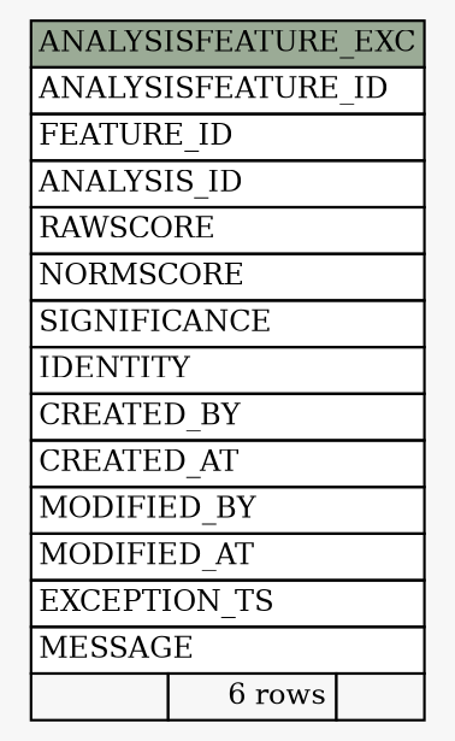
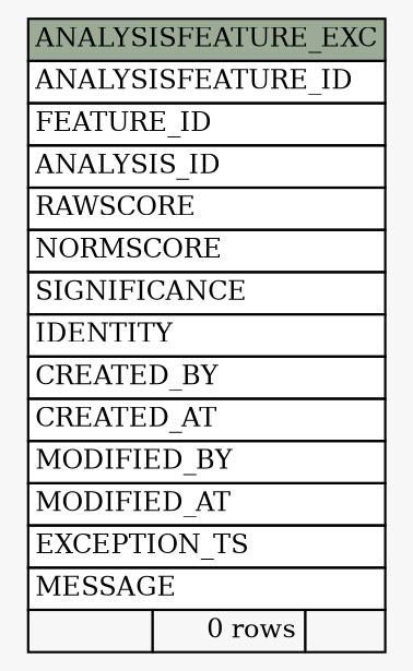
  digraph {
    bgcolor="#f7f7f7"
    fontname="DejaVu Serif"
    fontsize=11
    nodesep=0.18
    rankdir=RL
    ranksep=0.46
-   n1 [fontname="DejaVu Serif" fontsize=11 label=<     <TABLE BORDER="0" CELLBORDER="1" CELLSPACING="0" BGCOLOR="#ffffff">       <TR><TD COLSPAN="3" BGCOLOR="#9bab96" ALIGN="CENTER">ANALYSISFEATURE_EXC</TD></TR>       <TR><TD PORT="ANALYSISFEATURE_ID" COLSPAN="3" ALIGN="LEFT">ANALYSISFEATURE_ID</TD></TR>       <TR><TD PORT="FEATURE_ID" COLSPAN="3" ALIGN="LEFT">FEATURE_ID</TD></TR>       <TR><TD PORT="ANALYSIS_ID" COLSPAN="3" ALIGN="LEFT">ANALYSIS_ID</TD></TR>       <TR><TD PORT="RAWSCORE" COLSPAN="3" ALIGN="LEFT">RAWSCORE</TD></TR>       <TR><TD PORT="NORMSCORE" COLSPAN="3" ALIGN="LEFT">NORMSCORE</TD></TR>       <TR><TD PORT="SIGNIFICANCE" COLSPAN="3" ALIGN="LEFT">SIGNIFICANCE</TD></TR>       <TR><TD PORT="IDENTITY" COLSPAN="3" ALIGN="LEFT">IDENTITY</TD></TR>       <TR><TD PORT="CREATED_BY" COLSPAN="3" ALIGN="LEFT">CREATED_BY</TD></TR>       <TR><TD PORT="CREATED_AT" COLSPAN="3" ALIGN="LEFT">CREATED_AT</TD></TR>       <TR><TD PORT="MODIFIED_BY" COLSPAN="3" ALIGN="LEFT">MODIFIED_BY</TD></TR>       <TR><TD PORT="MODIFIED_AT" COLSPAN="3" ALIGN="LEFT">MODIFIED_AT</TD></TR>       <TR><TD PORT="EXCEPTION_TS" COLSPAN="3" ALIGN="LEFT">EXCEPTION_TS</TD></TR>       <TR><TD PORT="MESSAGE" COLSPAN="3" ALIGN="LEFT">MESSAGE</TD></TR>       <TR><TD ALIGN="LEFT" BGCOLOR="#f7f7f7">  </TD><TD ALIGN="RIGHT" BGCOLOR="#f7f7f7">6 rows</TD><TD ALIGN="RIGHT" BGCOLOR="#f7f7f7">  </TD></TR>     </TABLE>> shape=plaintext]
+   n1 [fontname="DejaVu Serif" fontsize=11 label=<     <TABLE BORDER="0" CELLBORDER="1" CELLSPACING="0" BGCOLOR="#ffffff">       <TR><TD COLSPAN="3" BGCOLOR="#9bab96" ALIGN="CENTER">ANALYSISFEATURE_EXC</TD></TR>       <TR><TD PORT="ANALYSISFEATURE_ID" COLSPAN="3" ALIGN="LEFT">ANALYSISFEATURE_ID</TD></TR>       <TR><TD PORT="FEATURE_ID" COLSPAN="3" ALIGN="LEFT">FEATURE_ID</TD></TR>       <TR><TD PORT="ANALYSIS_ID" COLSPAN="3" ALIGN="LEFT">ANALYSIS_ID</TD></TR>       <TR><TD PORT="RAWSCORE" COLSPAN="3" ALIGN="LEFT">RAWSCORE</TD></TR>       <TR><TD PORT="NORMSCORE" COLSPAN="3" ALIGN="LEFT">NORMSCORE</TD></TR>       <TR><TD PORT="SIGNIFICANCE" COLSPAN="3" ALIGN="LEFT">SIGNIFICANCE</TD></TR>       <TR><TD PORT="IDENTITY" COLSPAN="3" ALIGN="LEFT">IDENTITY</TD></TR>       <TR><TD PORT="CREATED_BY" COLSPAN="3" ALIGN="LEFT">CREATED_BY</TD></TR>       <TR><TD PORT="CREATED_AT" COLSPAN="3" ALIGN="LEFT">CREATED_AT</TD></TR>       <TR><TD PORT="MODIFIED_BY" COLSPAN="3" ALIGN="LEFT">MODIFIED_BY</TD></TR>       <TR><TD PORT="MODIFIED_AT" COLSPAN="3" ALIGN="LEFT">MODIFIED_AT</TD></TR>       <TR><TD PORT="EXCEPTION_TS" COLSPAN="3" ALIGN="LEFT">EXCEPTION_TS</TD></TR>       <TR><TD PORT="MESSAGE" COLSPAN="3" ALIGN="LEFT">MESSAGE</TD></TR>       <TR><TD ALIGN="LEFT" BGCOLOR="#f7f7f7">  </TD><TD ALIGN="RIGHT" BGCOLOR="#f7f7f7">0 rows</TD><TD ALIGN="RIGHT" BGCOLOR="#f7f7f7">  </TD></TR>     </TABLE>> shape=plaintext]
  }
